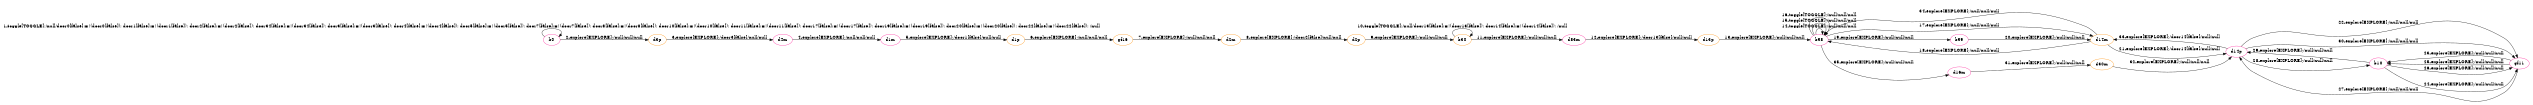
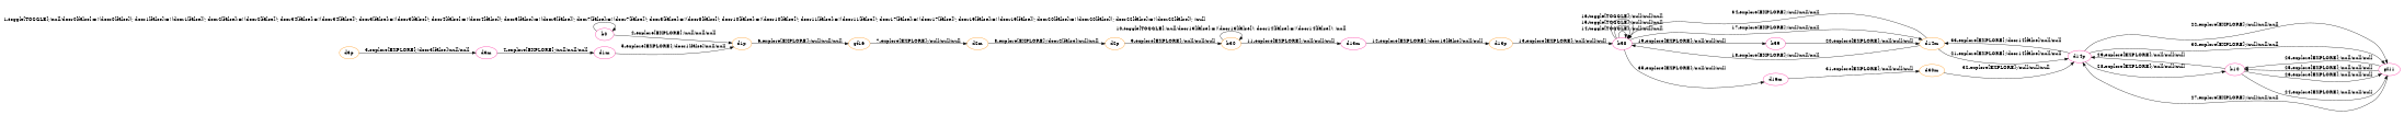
  digraph {
    rankdir=LR
    node [color=deeppink]
    b0
    d3p [color=darkorange]
-   d3m [label=d4m]
+   d3m
    d1m
    d1p [color=darkorange]
    gf16 [color=darkorange]
    d2m [color=darkorange]
    d2p [color=darkorange]
    b30 [color=darkorange]
-   d13m [label=d83m]
+   d13m
    d13p [color=darkorange]
    b58
    d14m [color=darkorange]
    b59
    d16m
    d14p
    d30m [color=darkorange]
    gf11
    b10
    b0 -> b0 [label="1-toggle[TOGGLE];/null/door0[false]:=!(door0[false]); door1[false]:=!(door1[false]); door2[false]:=!(door2[false]); door34[false]:=!(door34[false]); door3[false]:=!(door3[false]); door4[false]:=!(door4[false]); door5[false]:=!(door5[false]); door7[false]:=!(door7[false]); door8[false]:=!(door8[false]); door10[false]:=!(door10[false]); door11[false]:=!(door11[false]); door17[false]:=!(door17[false]); door19[false]:=!(door19[false]); door20[false]:=!(door20[false]); door22[false]:=!(door22[false]); /null"]
-   b0 -> d3p [label="2-explore[EXPLORE];/null/null/null"]
+   b0 -> d1p [label="2-explore[EXPLORE];/null/null/null"]
    d3p -> d3m [label="3-explore[EXPLORE];/door3[false]/null/null"]
    d3m -> d1m [label="4-explore[EXPLORE];/null/null/null"]
    d1m -> d1p [label="5-explore[EXPLORE];/door1[false]/null/null"]
    d1p -> gf16 [label="6-explore[EXPLORE];/null/null/null"]
    gf16 -> d2m [label="7-explore[EXPLORE];/null/null/null"]
    d2m -> d2p [label="8-explore[EXPLORE];/door2[false]/null/null"]
    d2p -> b30 [label="9-explore[EXPLORE];/null/null/null"]
    b30 -> b30 [label="10-toggle[TOGGLE];/null/door13[false]:=!(door13[false]); door14[false]:=!(door14[false]); /null"]
    b30 -> d13m [label="11-explore[EXPLORE];/null/null/null"]
    d13m -> d13p [label="12-explore[EXPLORE];/door13[false]/null/null"]
    d13p -> b58 [label="13-explore[EXPLORE];/null/null/null"]
    b58 -> b58 [label="14-toggle[TOGGLE];/null/null/null"]
    b58 -> b58 [label="15-toggle[TOGGLE];/null/null/null"]
    b58 -> b58 [label="16-toggle[TOGGLE];/null/null/null"]
    b58 -> d14m [label="17-explore[EXPLORE];/null/null/null"]
    b58 -> b59 [label="19-explore[EXPLORE];/null/null/null"]
    b58 -> d16m [label="35-explore[EXPLORE];/null/null/null"]
    d14m -> b58 [label="18-explore[EXPLORE];/null/null/null"]
    d14m -> b58 [label="34-explore[EXPLORE];/null/null/null"]
    d14m -> d14p [label="21-explore[EXPLORE];/door14[false]/null/null"]
    b59 -> d14m [label="20-explore[EXPLORE];/null/null/null"]
    d16m -> d30m [label="31-explore[EXPLORE];/null/null/null"]
    d14p -> d14m [label="33-explore[EXPLORE];/door14[false]/null/null"]
    d14p -> gf11 [label="22-explore[EXPLORE];/null/null/null"]
    d14p -> gf11 [label="30-explore[EXPLORE];/null/null/null"]
    d14p -> b10 [label="28-explore[EXPLORE];/null/null/null"]
    d30m -> d14p [label="32-explore[EXPLORE];/null/null/null"]
    gf11 -> d14p [label="27-explore[EXPLORE];/null/null/null"]
    gf11 -> b10 [label="23-explore[EXPLORE];/null/null/null"]
    gf11 -> b10 [label="25-explore[EXPLORE];/null/null/null"]
    b10 -> d14p [label="29-explore[EXPLORE];/null/null/null"]
    b10 -> gf11 [label="24-explore[EXPLORE];/null/null/null"]
    b10 -> gf11 [label="26-explore[EXPLORE];/null/null/null"]
  }
